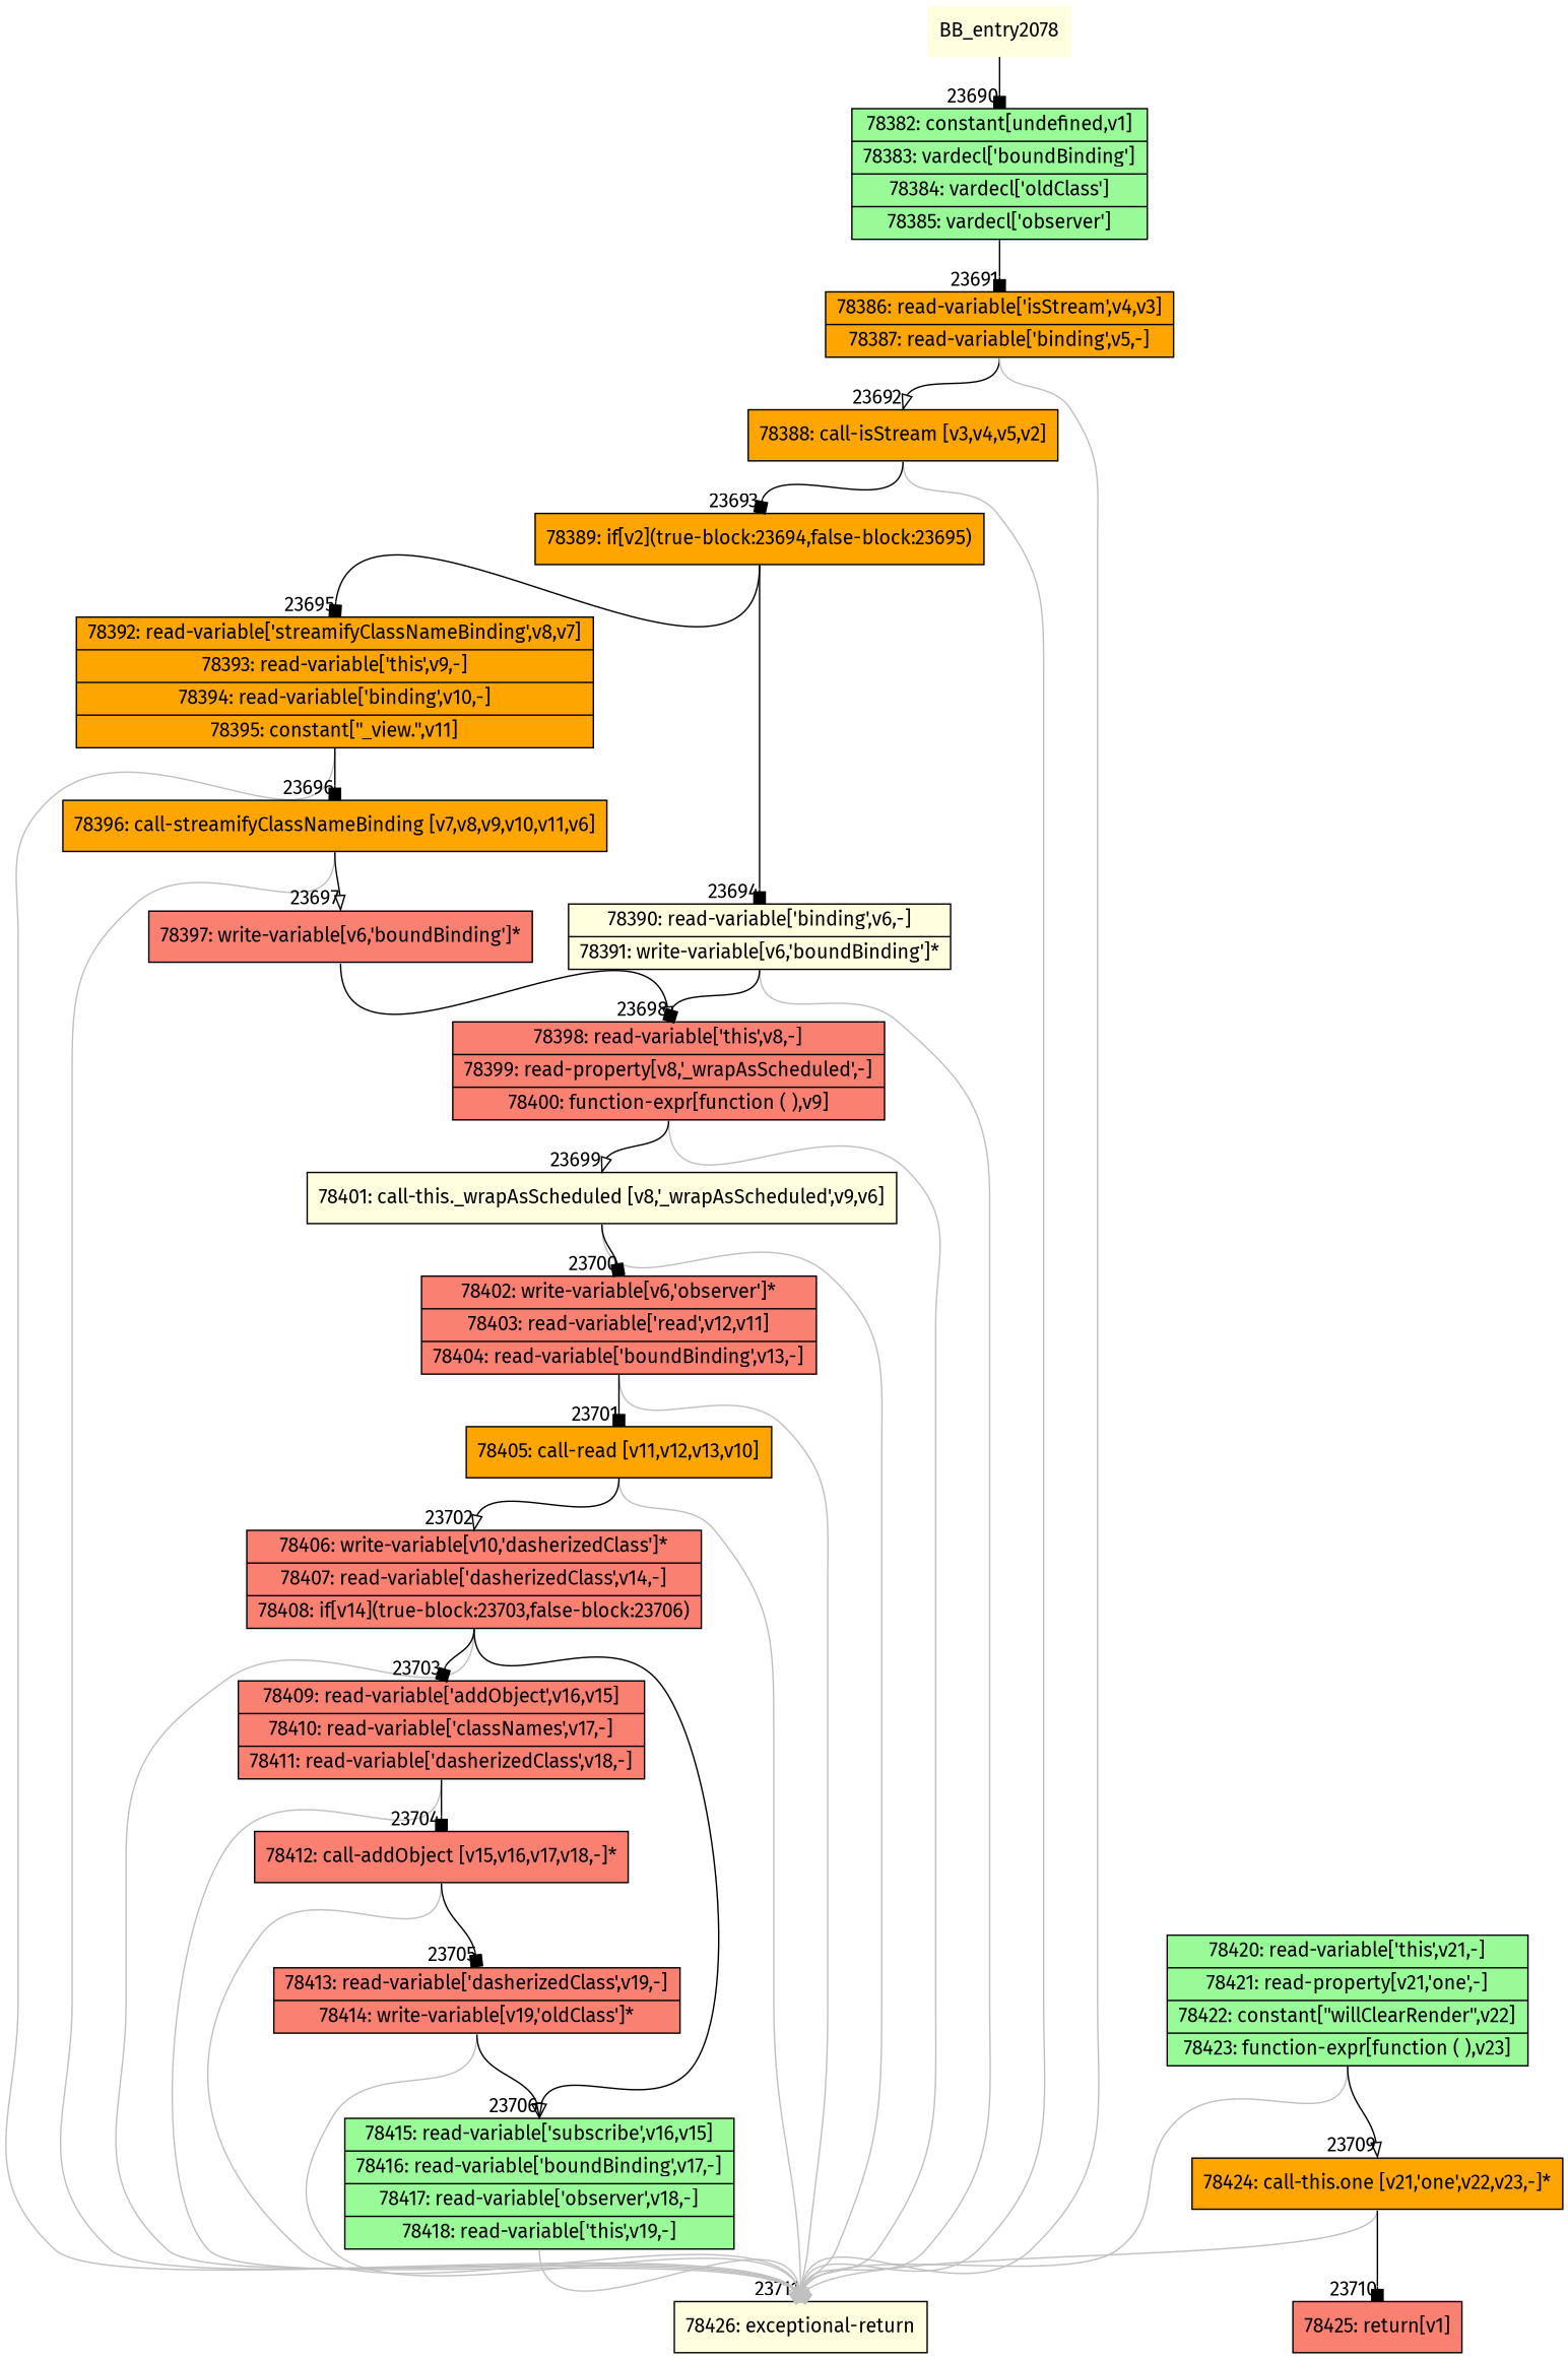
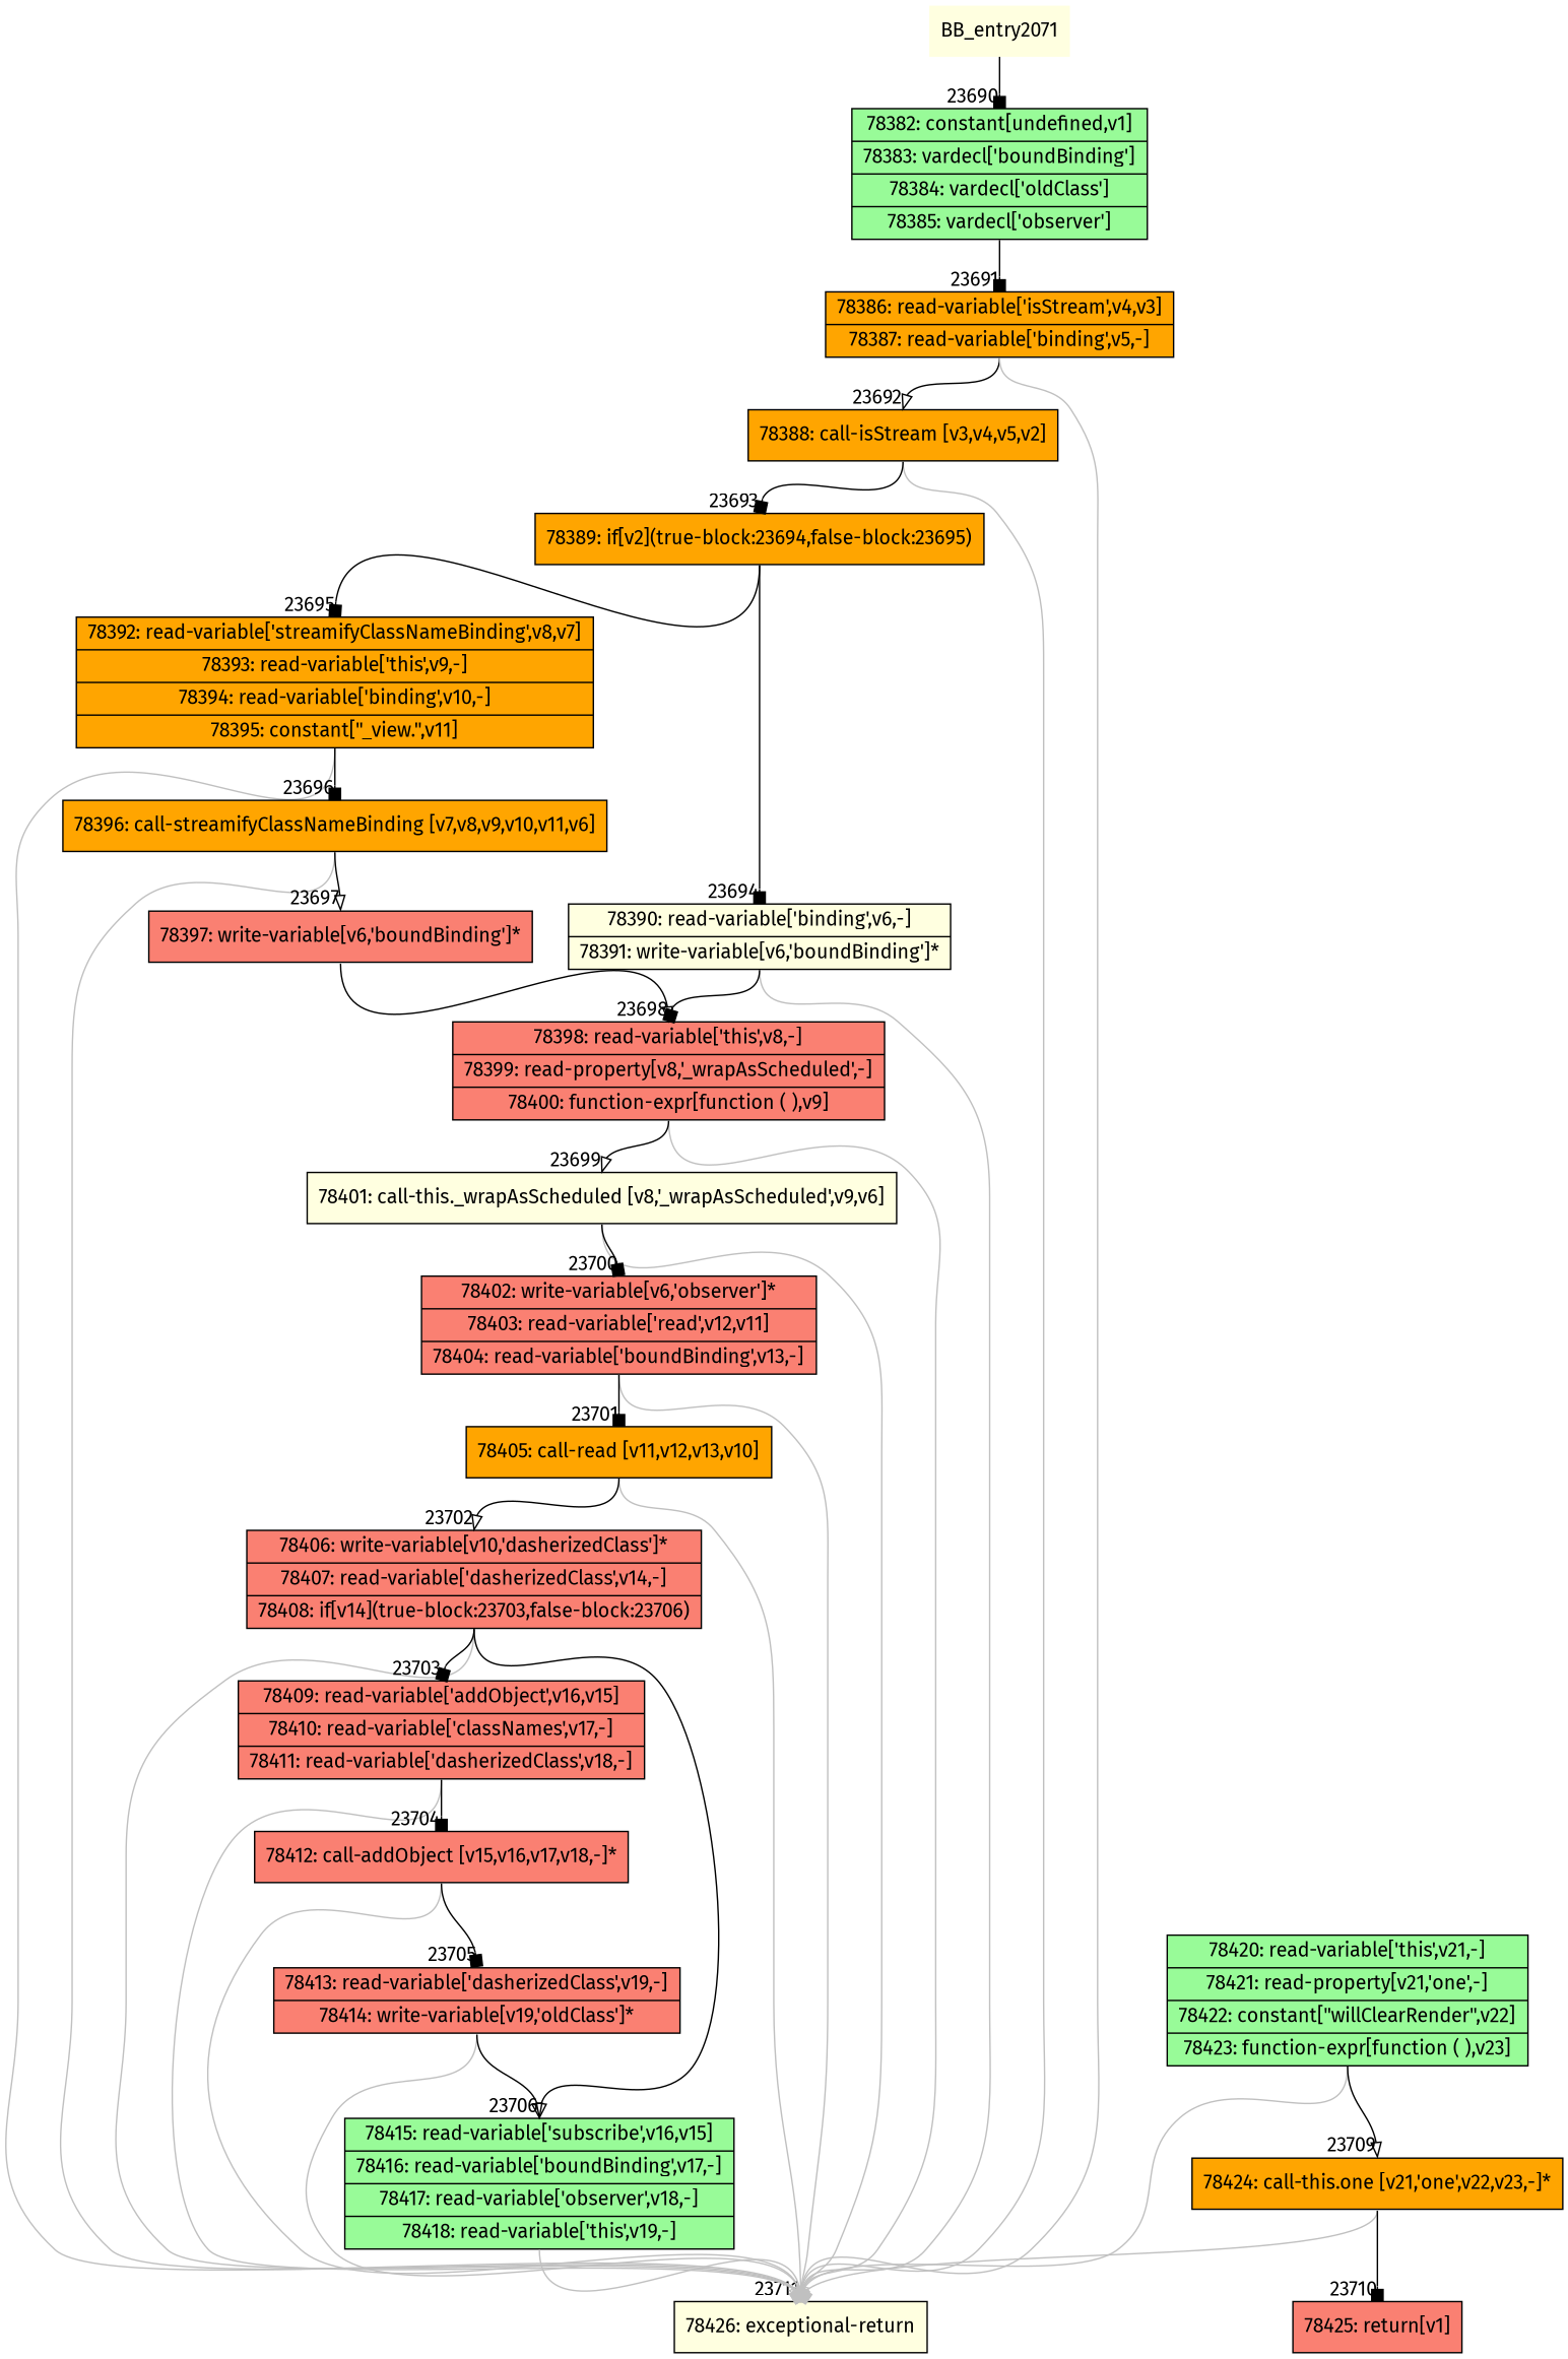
  digraph {
    fontname="Fira Sans"
    rankdir=TD
    node [fillcolor=salmon fontname="Fira Sans" shape=record style=filled]
    edge [arrowhead=box fontname="Fira Sans" headport=n tailport=s]
-   BB_entry2071 [fillcolor=lightyellow shape=none label=BB_entry2078]
+   BB_entry2071 [fillcolor=lightyellow shape=none]
    n2 [fillcolor=palegreen label="{78382: constant[undefined,v1]|78383: vardecl['boundBinding']|78384: vardecl['oldClass']|78385: vardecl['observer']}"]
    n3 [fillcolor=orange label="{78386: read-variable['isStream',v4,v3]|78387: read-variable['binding',v5,-]}"]
    n4 [fillcolor=orange label="{78388: call-isStream [v3,v4,v5,v2]}"]
    n5 [fillcolor=lightyellow label="{78426: exceptional-return}"]
    n6 [fillcolor=orange label="{78389: if[v2](true-block:23694,false-block:23695)}"]
    n7 [fillcolor=lightyellow label="{78390: read-variable['binding',v6,-]|78391: write-variable[v6,'boundBinding']*}"]
    n8 [fillcolor=orange label="{78392: read-variable['streamifyClassNameBinding',v8,v7]|78393: read-variable['this',v9,-]|78394: read-variable['binding',v10,-]|78395: constant[\"_view.\",v11]}"]
    n9 [label="{78398: read-variable['this',v8,-]|78399: read-property[v8,'_wrapAsScheduled',-]|78400: function-expr[function ( ),v9]}"]
    n10 [fillcolor=orange label="{78396: call-streamifyClassNameBinding [v7,v8,v9,v10,v11,v6]}"]
    n11 [fillcolor=lightyellow label="{78401: call-this._wrapAsScheduled [v8,'_wrapAsScheduled',v9,v6]}"]
    n12 [label="{78397: write-variable[v6,'boundBinding']*}"]
    n13 [label="{78402: write-variable[v6,'observer']*|78403: read-variable['read',v12,v11]|78404: read-variable['boundBinding',v13,-]}"]
    n14 [fillcolor=orange label="{78405: call-read [v11,v12,v13,v10]}"]
    n15 [label="{78406: write-variable[v10,'dasherizedClass']*|78407: read-variable['dasherizedClass',v14,-]|78408: if[v14](true-block:23703,false-block:23706)}"]
    n16 [label="{78409: read-variable['addObject',v16,v15]|78410: read-variable['classNames',v17,-]|78411: read-variable['dasherizedClass',v18,-]}"]
    n17 [fillcolor=palegreen label="{78415: read-variable['subscribe',v16,v15]|78416: read-variable['boundBinding',v17,-]|78417: read-variable['observer',v18,-]|78418: read-variable['this',v19,-]}"]
    n18 [label="{78412: call-addObject [v15,v16,v17,v18,-]*}"]
    n19 [label="{78413: read-variable['dasherizedClass',v19,-]|78414: write-variable[v19,'oldClass']*}"]
    n20 [fillcolor=palegreen label="{78420: read-variable['this',v21,-]|78421: read-property[v21,'one',-]|78422: constant[\"willClearRender\",v22]|78423: function-expr[function ( ),v23]}"]
    n21 [fillcolor=orange label="{78424: call-this.one [v21,'one',v22,v23,-]*}"]
    n22 [label="{78425: return[v1]}"]
    BB_entry2071 -> n2 [headlabel="    23690"]
    n2 -> n3 [headlabel="      23691"]
    n3 -> n4 [arrowhead=onormal headlabel="      23692"]
    n3 -> n5 [color=gray headlabel="      23711"]
    n4 -> n5 [color=gray]
    n4 -> n6 [headlabel="      23693"]
    n6 -> n7 [headlabel="      23694"]
    n6 -> n8 [headlabel="      23695"]
    n7 -> n5 [color=gray]
    n7 -> n9 [headlabel="      23698"]
    n8 -> n5 [arrowhead=onormal color=gray]
    n8 -> n10 [headlabel="      23696"]
    n9 -> n5 [arrowhead=onormal color=gray]
    n9 -> n11 [arrowhead=onormal headlabel="      23699"]
    n10 -> n5 [color=gray]
    n10 -> n12 [arrowhead=onormal headlabel="      23697"]
    n11 -> n5 [color=gray]
    n11 -> n13 [headlabel="      23700"]
    n12 -> n9 [arrowhead=onormal]
    n13 -> n5 [color=gray]
    n13 -> n14 [headlabel="      23701"]
    n14 -> n5 [color=gray]
    n14 -> n15 [arrowhead=onormal headlabel="      23702"]
    n15 -> n5 [color=gray]
    n15 -> n16 [headlabel="      23703"]
    n15 -> n17 [arrowhead=onormal headlabel="      23706"]
    n16 -> n5 [color=gray]
    n16 -> n18 [headlabel="      23704"]
    n17 -> n5 [color=gray]
    n18 -> n5 [arrowhead=onormal color=gray]
    n18 -> n19 [headlabel="      23705"]
    n19 -> n5 [color=gray]
    n19 -> n17 [arrowhead=onormal]
    n20 -> n5 [color=gray]
    n20 -> n21 [arrowhead=onormal headlabel="      23709"]
    n21 -> n5 [color=gray]
    n21 -> n22 [headlabel="      23710"]
  }
